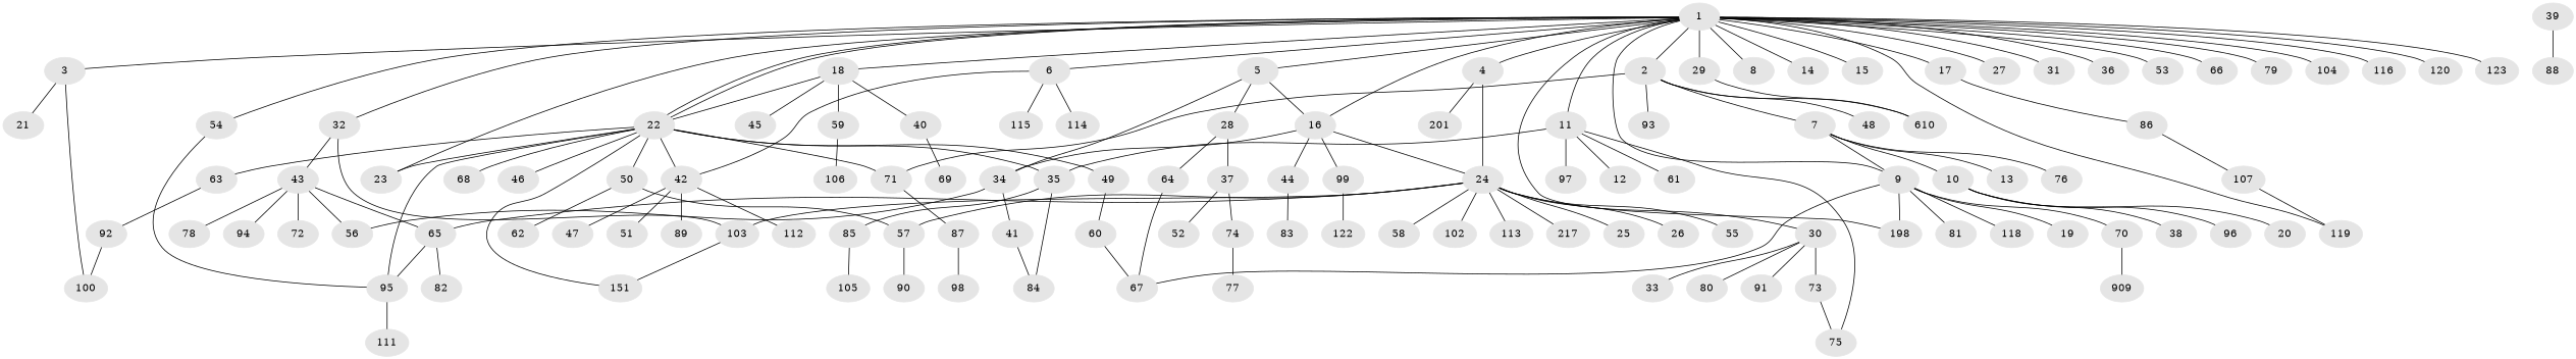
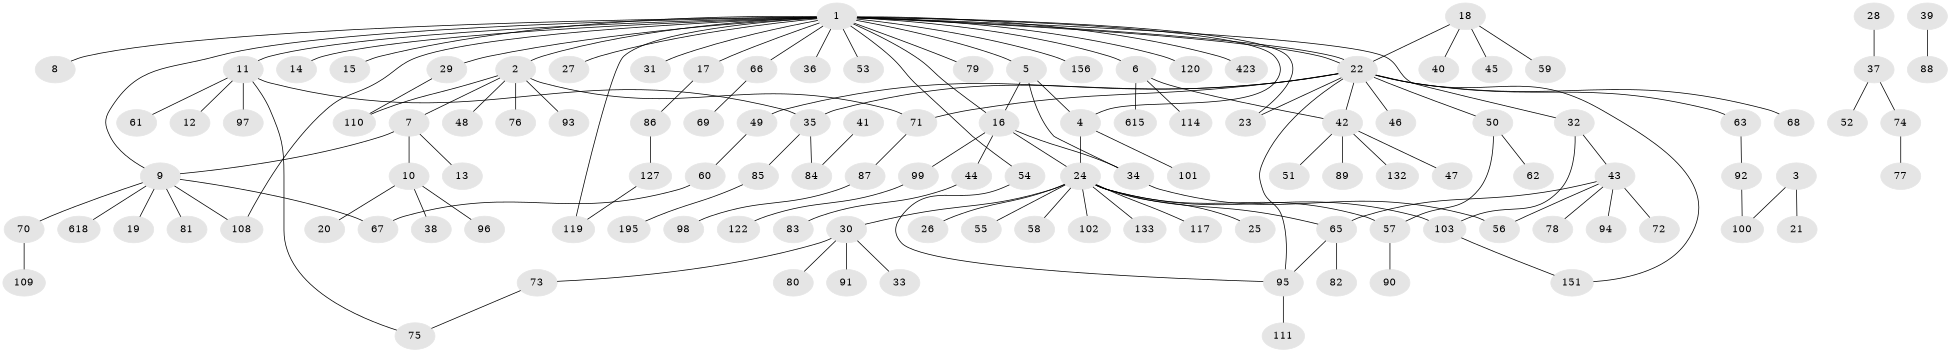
  graph {
    node [color=gray90 style=filled]
    1
    2
    3
    4
    5
    6
    8
    9
    11
    14
    15
    16
    17
    18
    22
    23
    27
    29
    31
    32
    36
    53
    54
    66
    79
-   104
-   108 [label=198]
-   116
+   108
+   116 [label=156]
    119
    120
-   123
+   123 [label=423]
    7
    48
    71
    76
    93
-   110 [label=610]
+   110
    21
    100
    24
-   101 [label=201]
+   101
    28
    34
    42
    114
-   115
+   115 [label=615]
    19
    67
    70
    81
-   118
+   118 [label=618]
    12
    35
    61
    75
    97
    44
    99
    86
    40
    45
    59
    46
    49
    50
    63
    68
    95
    n69 [label=151]
    103
    43
    39
    88
    10
    13
    87
    25
    26
    30
    55
    57
    58
    65
    102
-   113
-   117 [label=217]
+   113 [label=133]
+   117
    37
-   64
    41
    56
    47
    51
    89
-   112
+   112 [label=132]
    20
    38
    96
-   109 [label=909]
+   109
    84
    85
    83
    122
-   107
+   107 [label=127]
    69
-   106
    60
    62
    92
    111
    33
    73
    80
    91
    90
    82
    52
    74
    72
    78
    94
-   105
+   105 [label=195]
    77
    98
    1 -- 2
-   1 -- 3
    1 -- 4
    1 -- 5
    1 -- 6
    1 -- 8
    1 -- 9
    1 -- 11
    1 -- 14
    1 -- 15
    1 -- 16
    1 -- 17
-   1 -- 18
    1 -- 22
    1 -- 22
    1 -- 23
    1 -- 27
    1 -- 29
    1 -- 31
    1 -- 32
    1 -- 36
    1 -- 53
    1 -- 54
    1 -- 66
    1 -- 79
-   1 -- 104
    1 -- 108
    1 -- 116
    1 -- 119
    1 -- 120
    1 -- 123
    2 -- 7
    2 -- 48
    2 -- 71
-   7 -- 76
+   2 -- 76
    2 -- 93
    2 -- 110
    3 -- 21
    3 -- 100
    4 -- 24
    4 -- 101
    5 -- 16
-   5 -- 28
+   5 -- 4
    5 -- 34
    6 -- 42
    6 -- 114
    6 -- 115
    9 -- 108
    9 -- 19
    9 -- 67
    9 -- 70
    9 -- 81
    9 -- 118
    11 -- 12
    11 -- 35
    11 -- 61
    11 -- 75
    11 -- 97
    16 -- 24
    16 -- 34
    16 -- 44
    16 -- 99
    17 -- 86
    18 -- 22
    18 -- 40
    18 -- 45
    18 -- 59
    22 -- 23
    22 -- 71
    22 -- 42
    22 -- 35
    22 -- 46
    22 -- 49
    22 -- 50
    22 -- 63
    22 -- 68
    22 -- 95
    22 -- n69
    29 -- 110
    32 -- 103
    32 -- 43
    54 -- 95
    7 -- 9
    7 -- 10
    7 -- 13
    71 -- 87
    24 -- 103
    24 -- 25
    24 -- 26
    24 -- 30
    24 -- 55
    24 -- 57
    24 -- 58
    24 -- 65
    24 -- 102
    24 -- 113
    24 -- 117
    28 -- 37
-   28 -- 64
-   34 -- 41
    34 -- 56
    42 -- 47
    42 -- 51
    42 -- 89
    42 -- 112
    70 -- 109
    35 -- 84
    35 -- 85
    44 -- 83
    99 -- 122
    86 -- 107
-   40 -- 69
-   59 -- 106
+   66 -- 69
    49 -- 60
    50 -- 57
    50 -- 62
    63 -- 92
    95 -- 111
    103 -- n69
    43 -- 65
    43 -- 56
    43 -- 72
    43 -- 78
    43 -- 94
    39 -- 88
    10 -- 20
    10 -- 38
    10 -- 96
    87 -- 98
    30 -- 33
    30 -- 73
    30 -- 80
    30 -- 91
    57 -- 90
    65 -- 95
    65 -- 82
    37 -- 52
    37 -- 74
-   64 -- 67
    41 -- 84
    85 -- 105
    107 -- 119
    60 -- 67
    92 -- 100
    73 -- 75
    74 -- 77
  }
